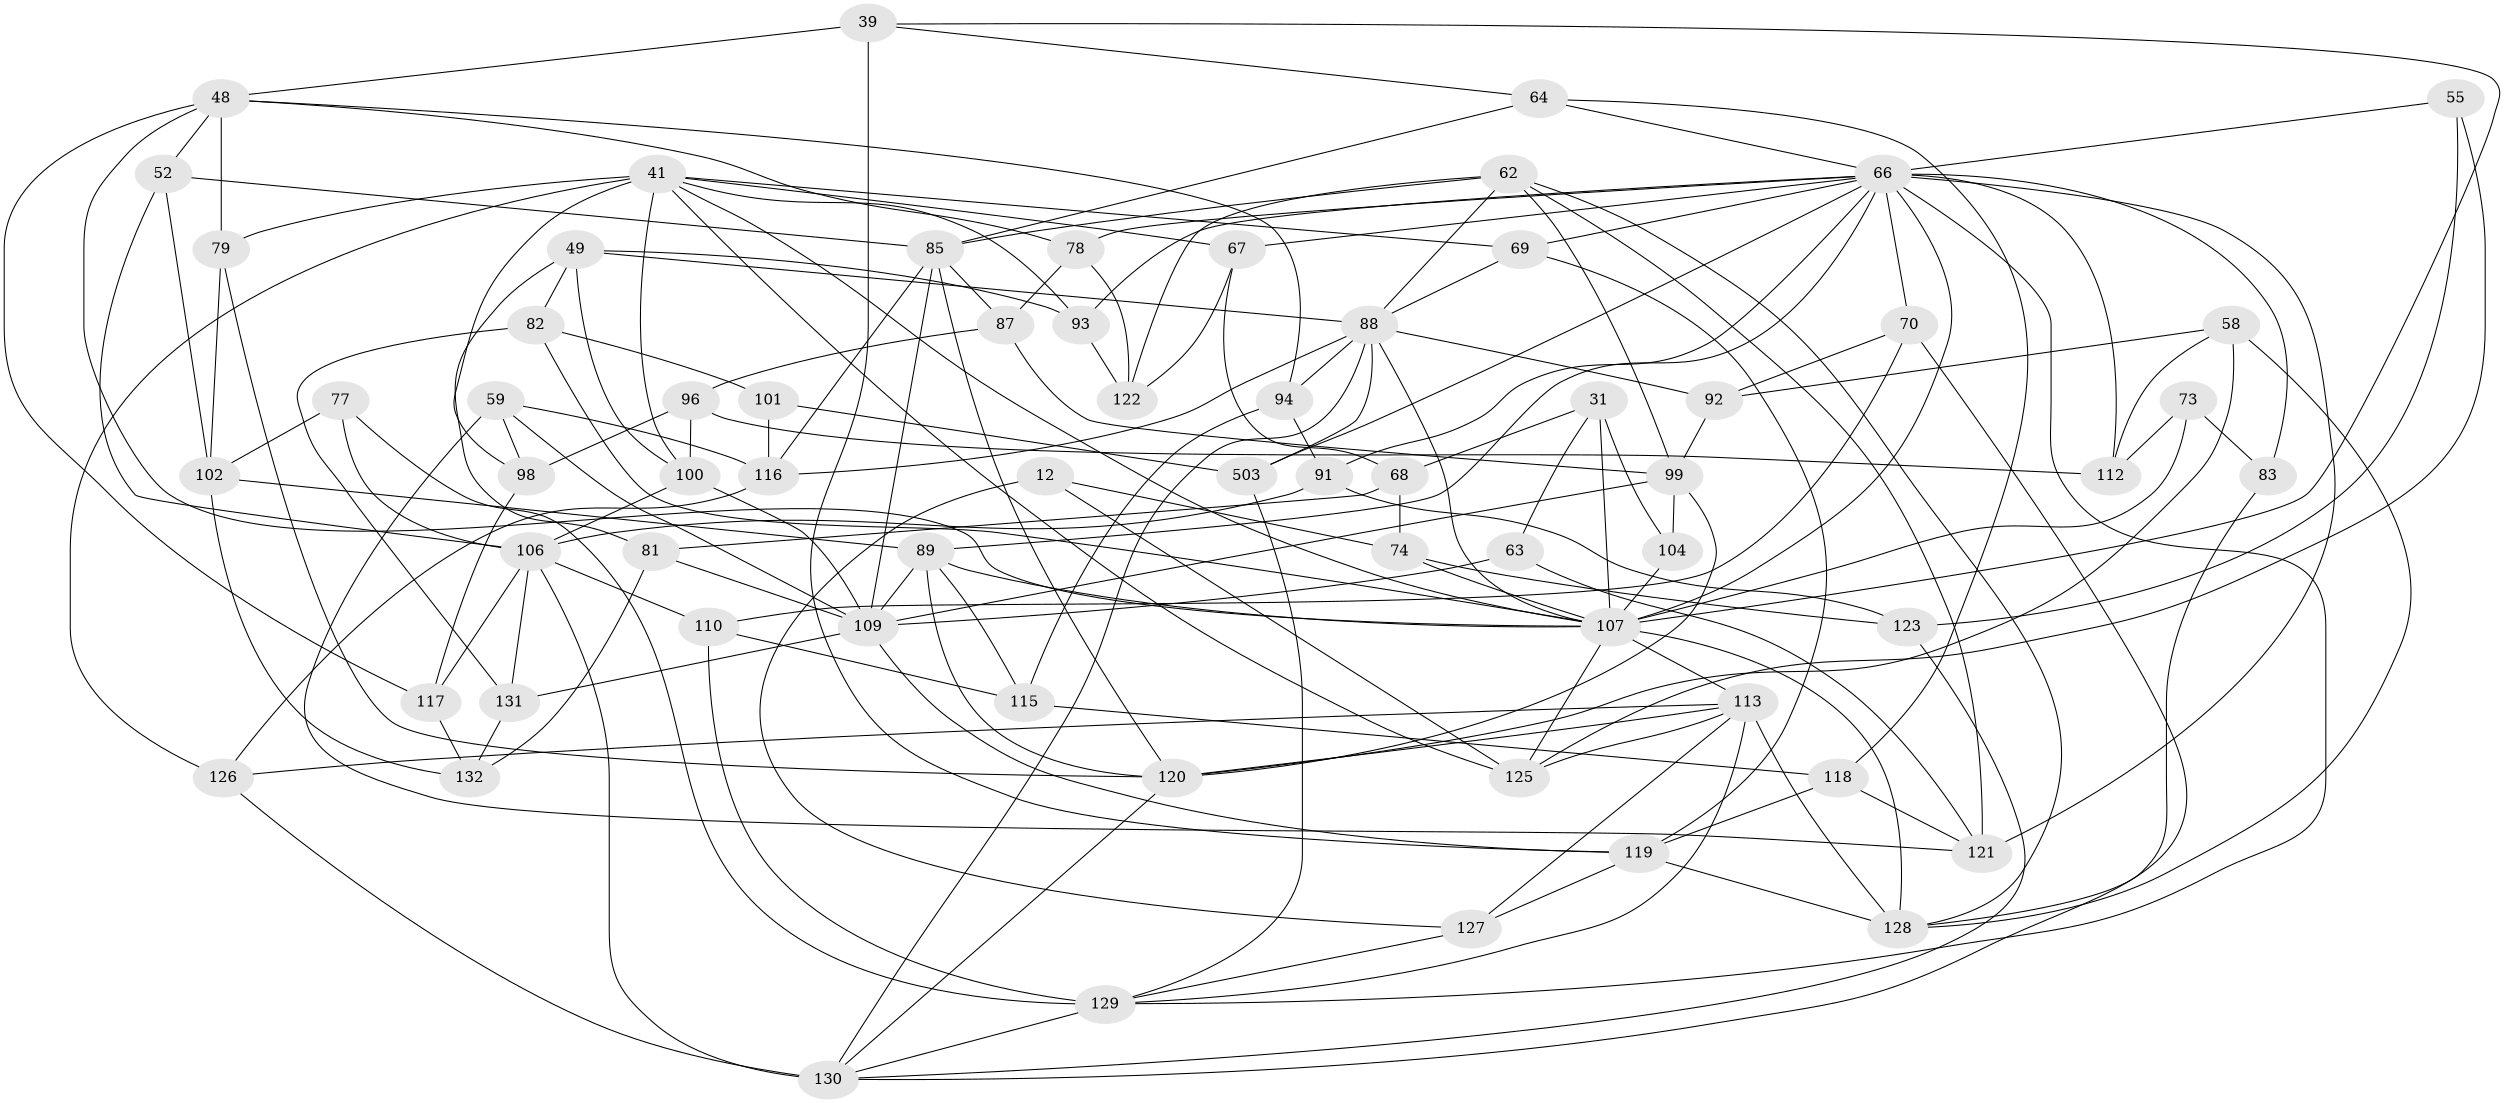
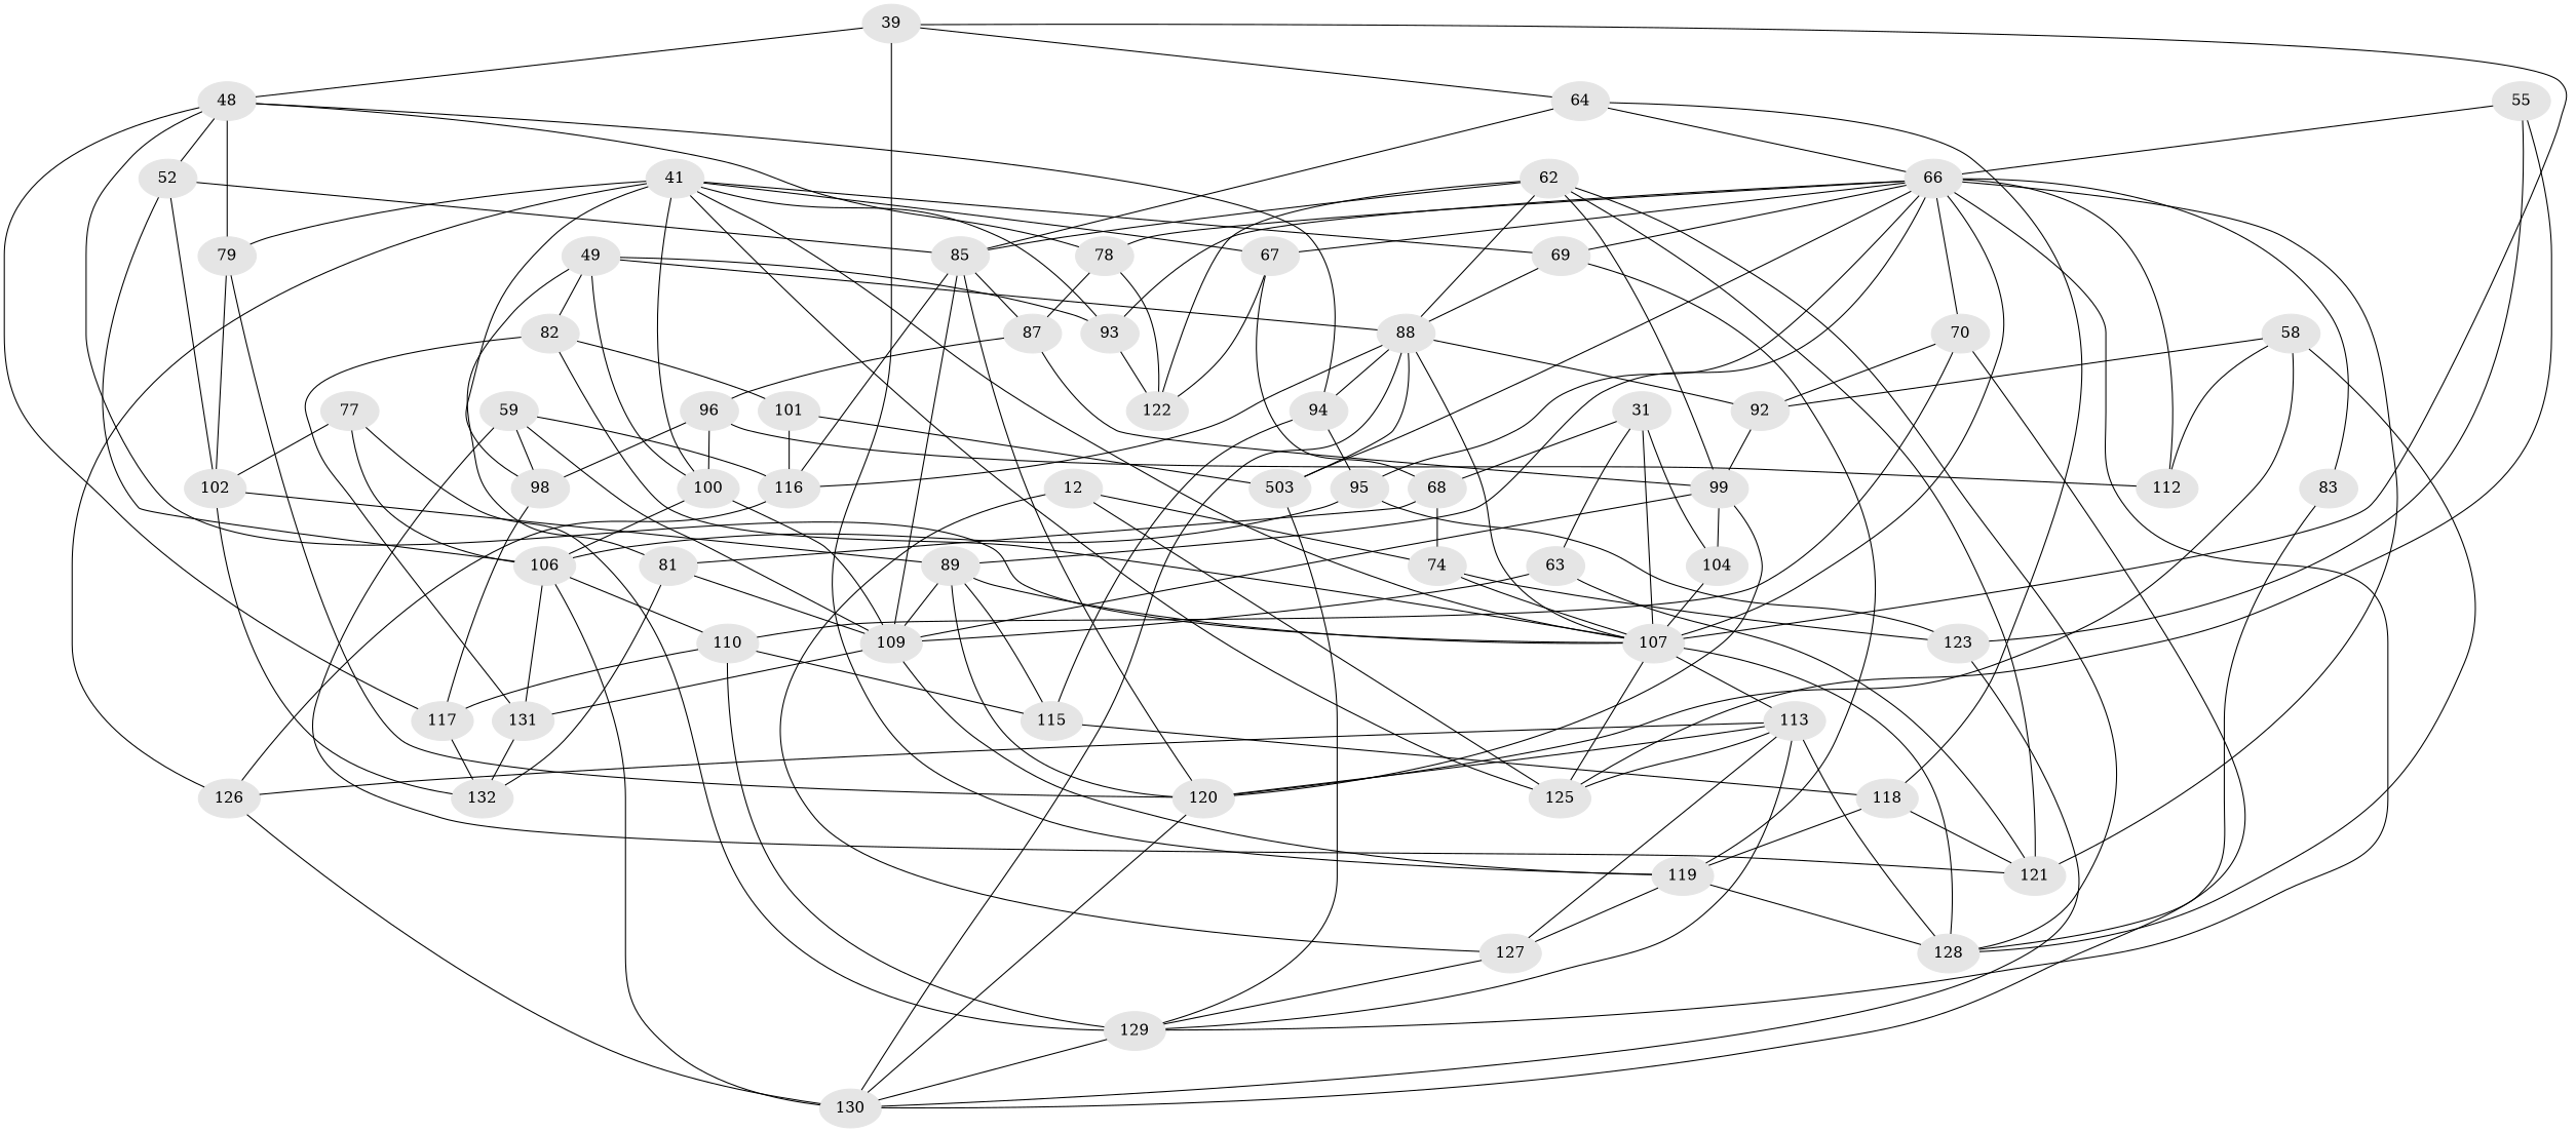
  graph {
    node [color=gray90 style=filled]
    74 [super="+8"]
    107 [super="+37+97+90"]
    123 [super="+105"]
    12
    125 [super="+27"]
    127
    129 [super="+124"]
    31 [super="+25"]
    63
    68
    104 [super="+7"]
    109 [super="+60"]
    121 [super="+50"]
    81
    128 [super="+75+38"]
    113 [super="+57+111"]
    39 [super="+10"]
    48 [super="+6+46"]
    64
    119 [super="+26"]
    79
    52
    78
    94
    117
    85 [super="+65"]
    66 [super="+9+56+40"]
    118
    41 [super="+5+36+11"]
    67
    69
    93
    98
    100 [super="+23"]
    126
    122
    88 [super="+32+16+84"]
    102
    120 [super="+4+22+80"]
    106 [super="+21+47"]
    130 [super="+91+114"]
    87
-   95 [label=91]
+   95
    115
    132
    49 [super="+42"]
    82
    101
    131
    92
    116 [super="+45"]
    n52 [label=503]
    89 [super="+54+71"]
    110
    112
    70
    83
    55
    58
    99 [super="+24"]
    59
    62 [super="+18+43"]
-   73 [super="+61"]
    77 [super="+72"]
    96
    74 -- 107 [weight=2]
    74 -- 123
    107 -- 125
    107 -- 128 [weight=2]
    107 -- 113
    123 -- 130
    12 -- 74 [weight=2]
    12 -- 125
    12 -- 127
    127 -- 129
    129 -- 130 [weight=2]
    31 -- 107 [weight=2]
    31 -- 63
    31 -- 68
    31 -- 104 [weight=2]
    63 -- 109
    63 -- 121
    68 -- 74
    68 -- 81
    104 -- 107
    109 -- 119
    109 -- 131
    81 -- 109
    81 -- 132
    113 -- 125
    113 -- 127
    113 -- 129 [weight=2]
    113 -- 128 [weight=2]
    113 -- 126
    113 -- 120 [weight=2]
    39 -- 107
    39 -- 48 [weight=2]
    39 -- 64
    39 -- 119 [weight=2]
    48 -- 107 [weight=2]
    48 -- 79
    48 -- 52
    48 -- 78
    48 -- 94
    48 -- 117
    64 -- 85
    64 -- 66
    64 -- 118
    119 -- 127
    119 -- 128 [weight=2]
    79 -- 102
    79 -- 120
    52 -- 85
    52 -- 102
    52 -- 106
    78 -- 122
    78 -- 87
    94 -- 95
    94 -- 115
    117 -- 132
    85 -- 109 [weight=2]
    85 -- 120
    85 -- 87
    85 -- 116
    66 -- 107 [weight=2]
    66 -- 129
    66 -- 121 [weight=2]
    66 -- 78
    66 -- 67
    66 -- 69
    66 -- 93
    66 -- 95
    66 -- n52
    66 -- 89 [weight=2]
    66 -- 112
    66 -- 70
    66 -- 83
    118 -- 121
    118 -- 119
    41 -- 107
    41 -- 125
    41 -- 79
    41 -- 67
    41 -- 69
    41 -- 93
    41 -- 98
    41 -- 100 [weight=2]
    41 -- 126
    67 -- 68
    67 -- 122
    69 -- 119
    69 -- 88
    93 -- 122
    98 -- 117
    100 -- 109
    100 -- 106
    126 -- 130
    88 -- 107
    88 -- 94
    88 -- 130 [weight=2]
    88 -- 92
    88 -- 116
    88 -- n52
    102 -- 132
    102 -- 89 [weight=2]
    120 -- 130 [weight=2]
-   106 -- 117
+   110 -- 117
    106 -- 130
    106 -- 131
    106 -- 110
    87 -- 99
    87 -- 96
    95 -- 123
    95 -- 106
    115 -- 118
    49 -- 81
    49 -- 93
    49 -- 100
    49 -- 88 [weight=2]
    49 -- 82
    82 -- 107
    82 -- 101
    82 -- 131
    101 -- 116 [weight=2]
    101 -- n52
    131 -- 132
    92 -- 99
    116 -- 126
    n52 -- 129
    89 -- 107
    89 -- 109
    89 -- 120
    89 -- 115
    110 -- 129
    110 -- 115
    70 -- 130
    70 -- 92
    70 -- 110
    83 -- 128
    55 -- 123
    55 -- 125 [weight=2]
    55 -- 66
    58 -- 128
    58 -- 120
    58 -- 92
    58 -- 112
    99 -- 104
    99 -- 109
    99 -- 120 [weight=2]
    59 -- 109
    59 -- 121
    59 -- 98
    59 -- 116
    62 -- 121
    62 -- 128 [weight=2]
    62 -- 85
    62 -- 122
    62 -- 88 [weight=2]
    62 -- 99
-   73 -- 107 [weight=2]
-   73 -- 112
-   73 -- 83 [weight=2]
    77 -- 129 [weight=2]
    77 -- 102
    77 -- 106
    96 -- 98
    96 -- 100
    96 -- 112
  }
